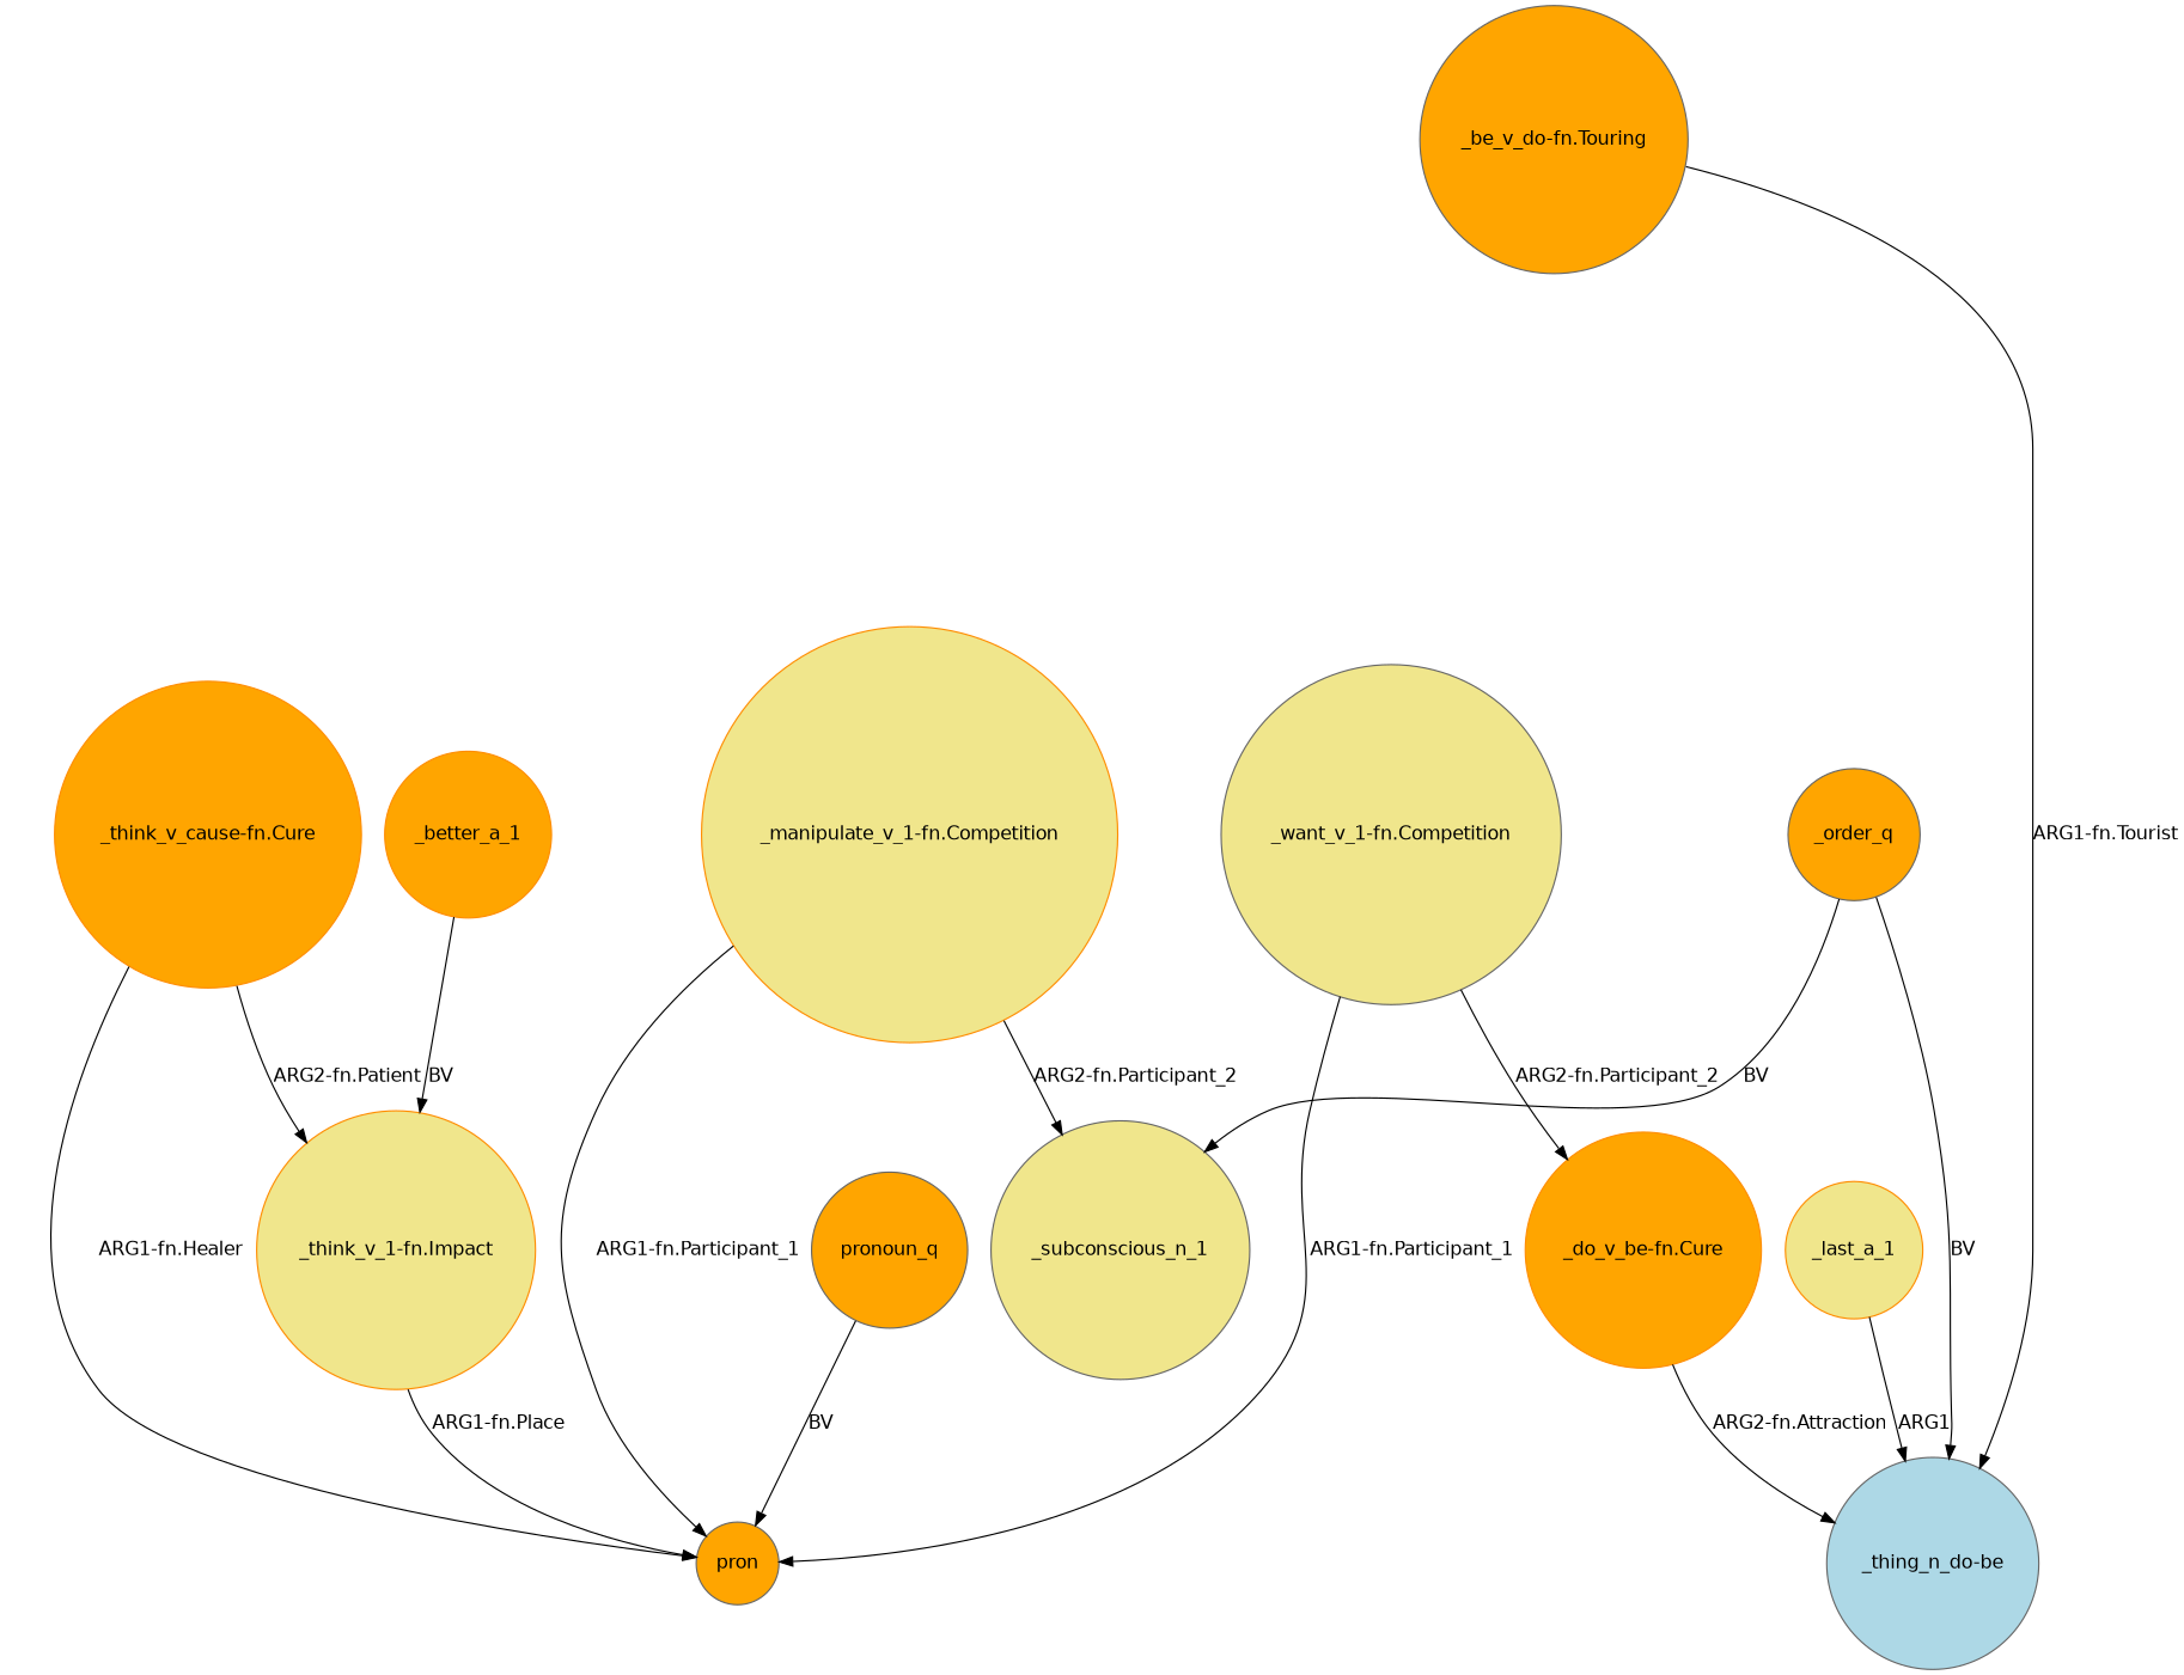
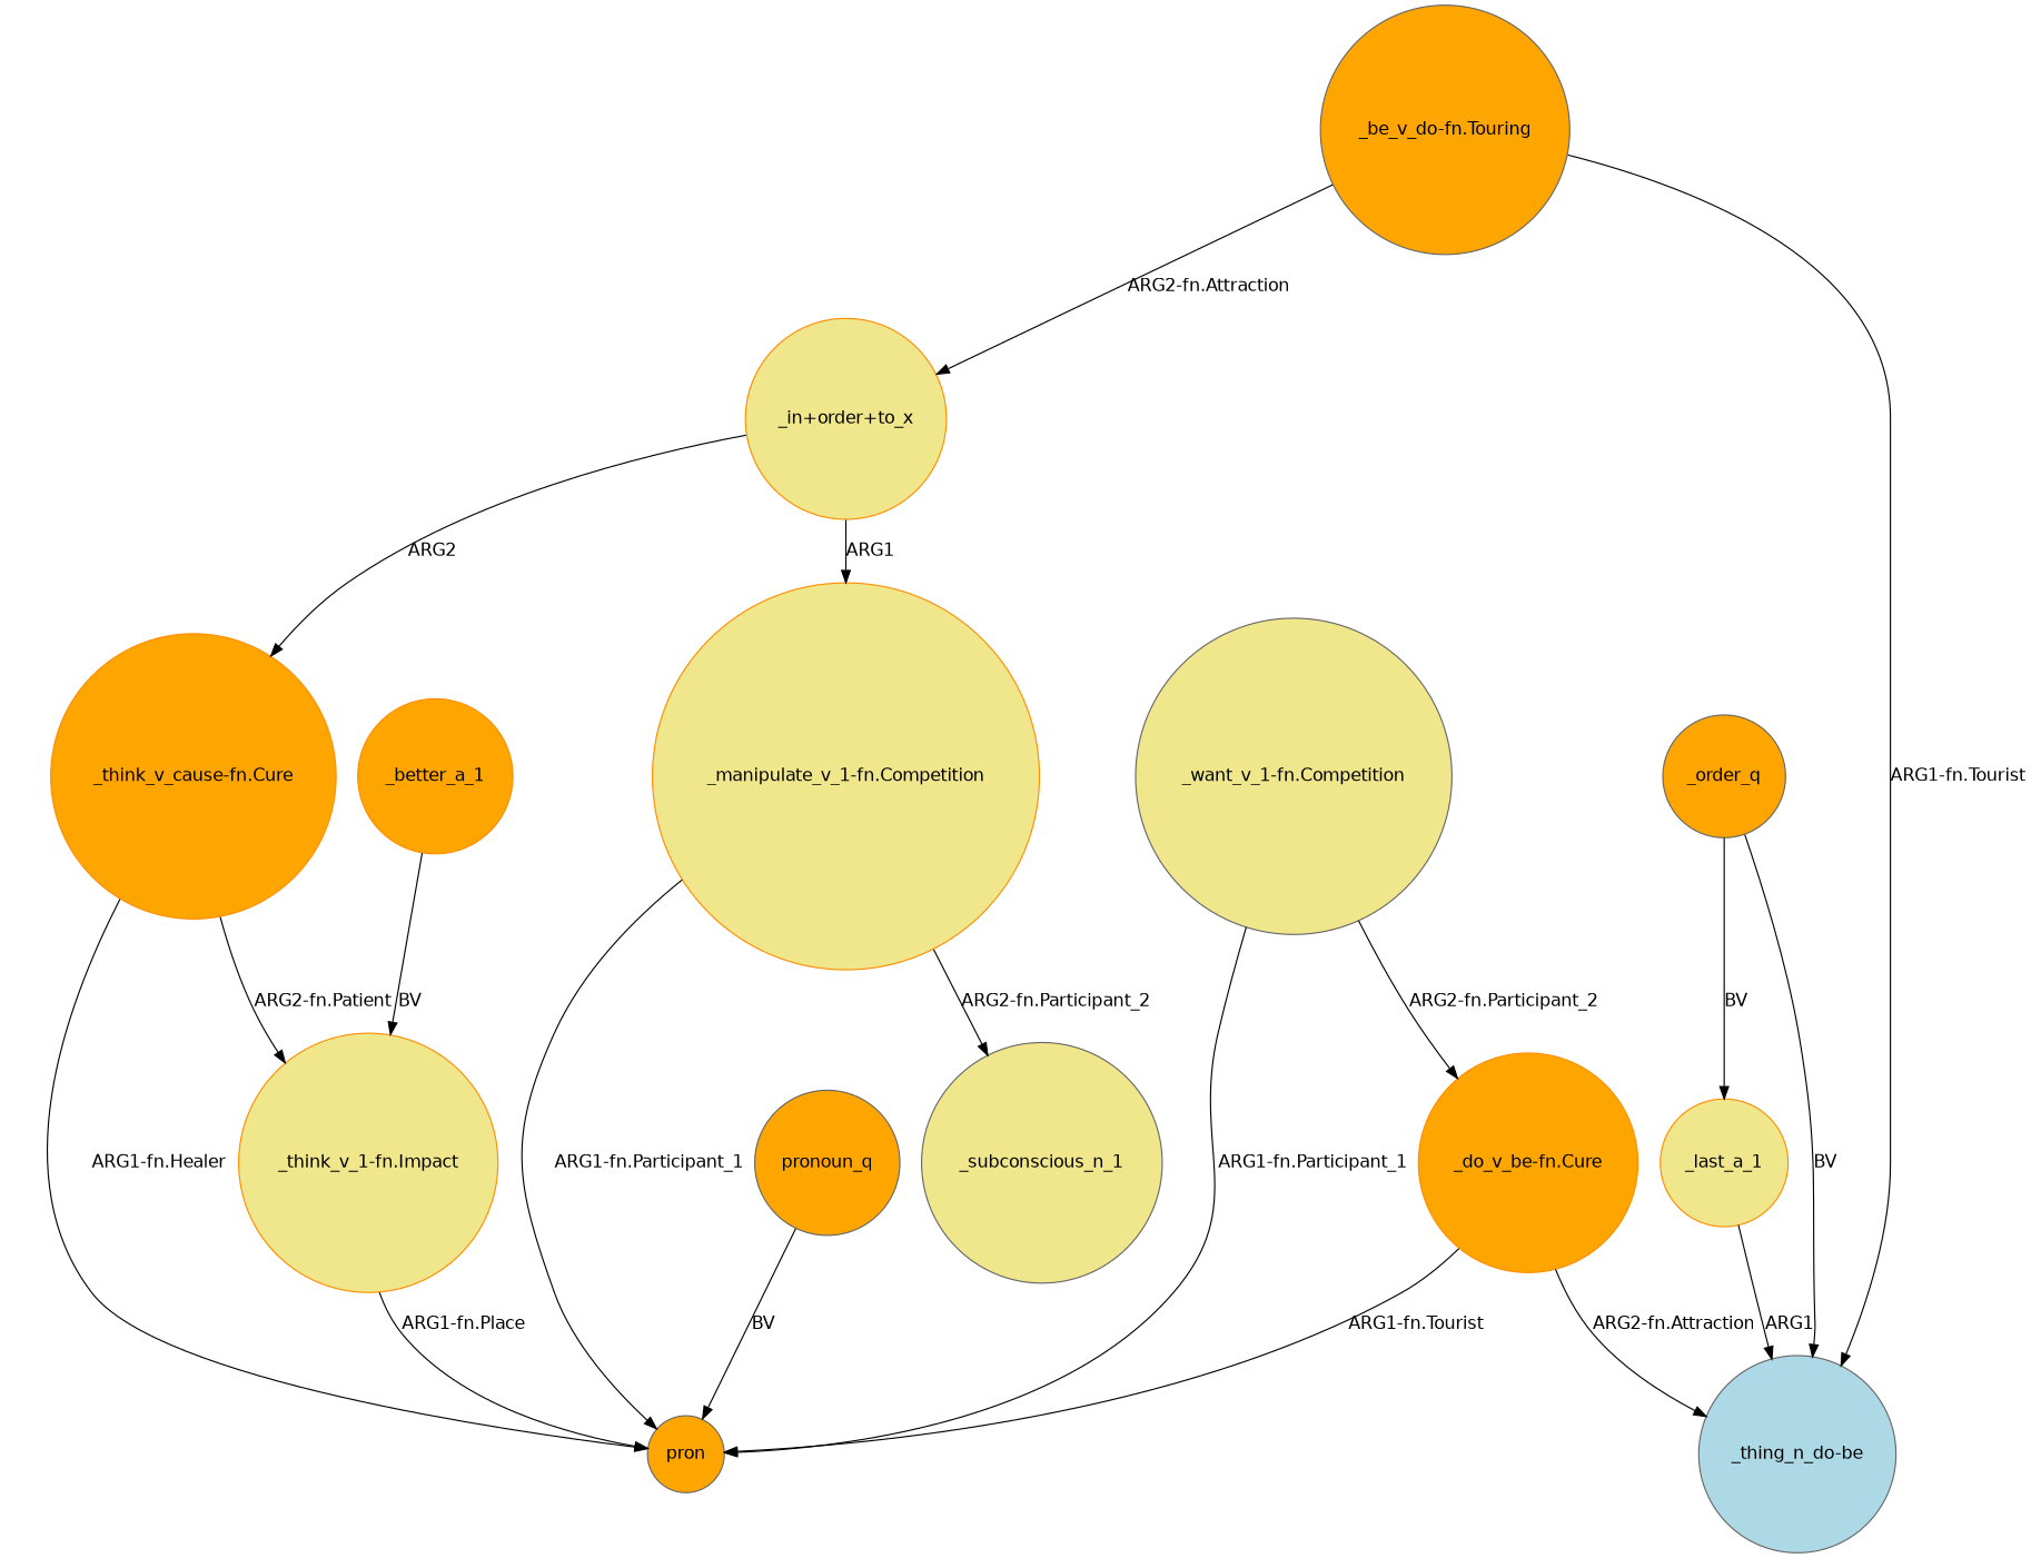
  digraph {
    fontname="DejaVu Sans"
    node [color=darkorange fillcolor=orange fontname="DejaVu Sans" shape=circle style=filled]
    edge [fontname="DejaVu Sans"]
    n1 [label="_do_v_be-fn.Cure"]
    "_want_v_1-fn.Competition" [color=gray40 fillcolor=khaki]
    pron [color=gray40]
    "_thing_n_do-be" [color=gray40 fillcolor=lightblue]
    "_manipulate_v_1-fn.Competition" [fillcolor=khaki]
    _subconscious_n_1 [color=gray40 fillcolor=khaki]
    "_be_v_do-fn.Touring" [color=gray40]
+   "_in+order+to_x" [fillcolor=khaki]
    n9 [label="_think_v_cause-fn.Cure"]
    "_think_v_1-fn.Impact" [fillcolor=khaki]
    n11 [color=gray40 label=_order_q]
    _last_a_1 [fillcolor=khaki]
    _better_a_1
    pronoun_q [color=gray40]
+   n1 -> pron [label="ARG1-fn.Tourist"]
    n1 -> "_thing_n_do-be" [label="ARG2-fn.Attraction"]
    "_want_v_1-fn.Competition" -> n1 [label="ARG2-fn.Participant_2"]
    "_want_v_1-fn.Competition" -> pron [label="ARG1-fn.Participant_1"]
    "_manipulate_v_1-fn.Competition" -> pron [label="ARG1-fn.Participant_1"]
    "_manipulate_v_1-fn.Competition" -> _subconscious_n_1 [label="ARG2-fn.Participant_2"]
    "_be_v_do-fn.Touring" -> "_thing_n_do-be" [label="ARG1-fn.Tourist"]
+   "_be_v_do-fn.Touring" -> "_in+order+to_x" [label="ARG2-fn.Attraction"]
+   "_in+order+to_x" -> "_manipulate_v_1-fn.Competition" [label=ARG1]
+   "_in+order+to_x" -> n9 [label=ARG2]
    n9 -> pron [label="ARG1-fn.Healer"]
    n9 -> "_think_v_1-fn.Impact" [label="ARG2-fn.Patient"]
    "_think_v_1-fn.Impact" -> pron [label="ARG1-fn.Place"]
    n11 -> "_thing_n_do-be" [label=BV]
-   n11 -> _subconscious_n_1 [label=BV]
+   n11 -> _last_a_1 [label=BV]
    _last_a_1 -> "_thing_n_do-be" [label=ARG1]
    _better_a_1 -> "_think_v_1-fn.Impact" [label=BV]
    pronoun_q -> pron [label=BV]
  }
